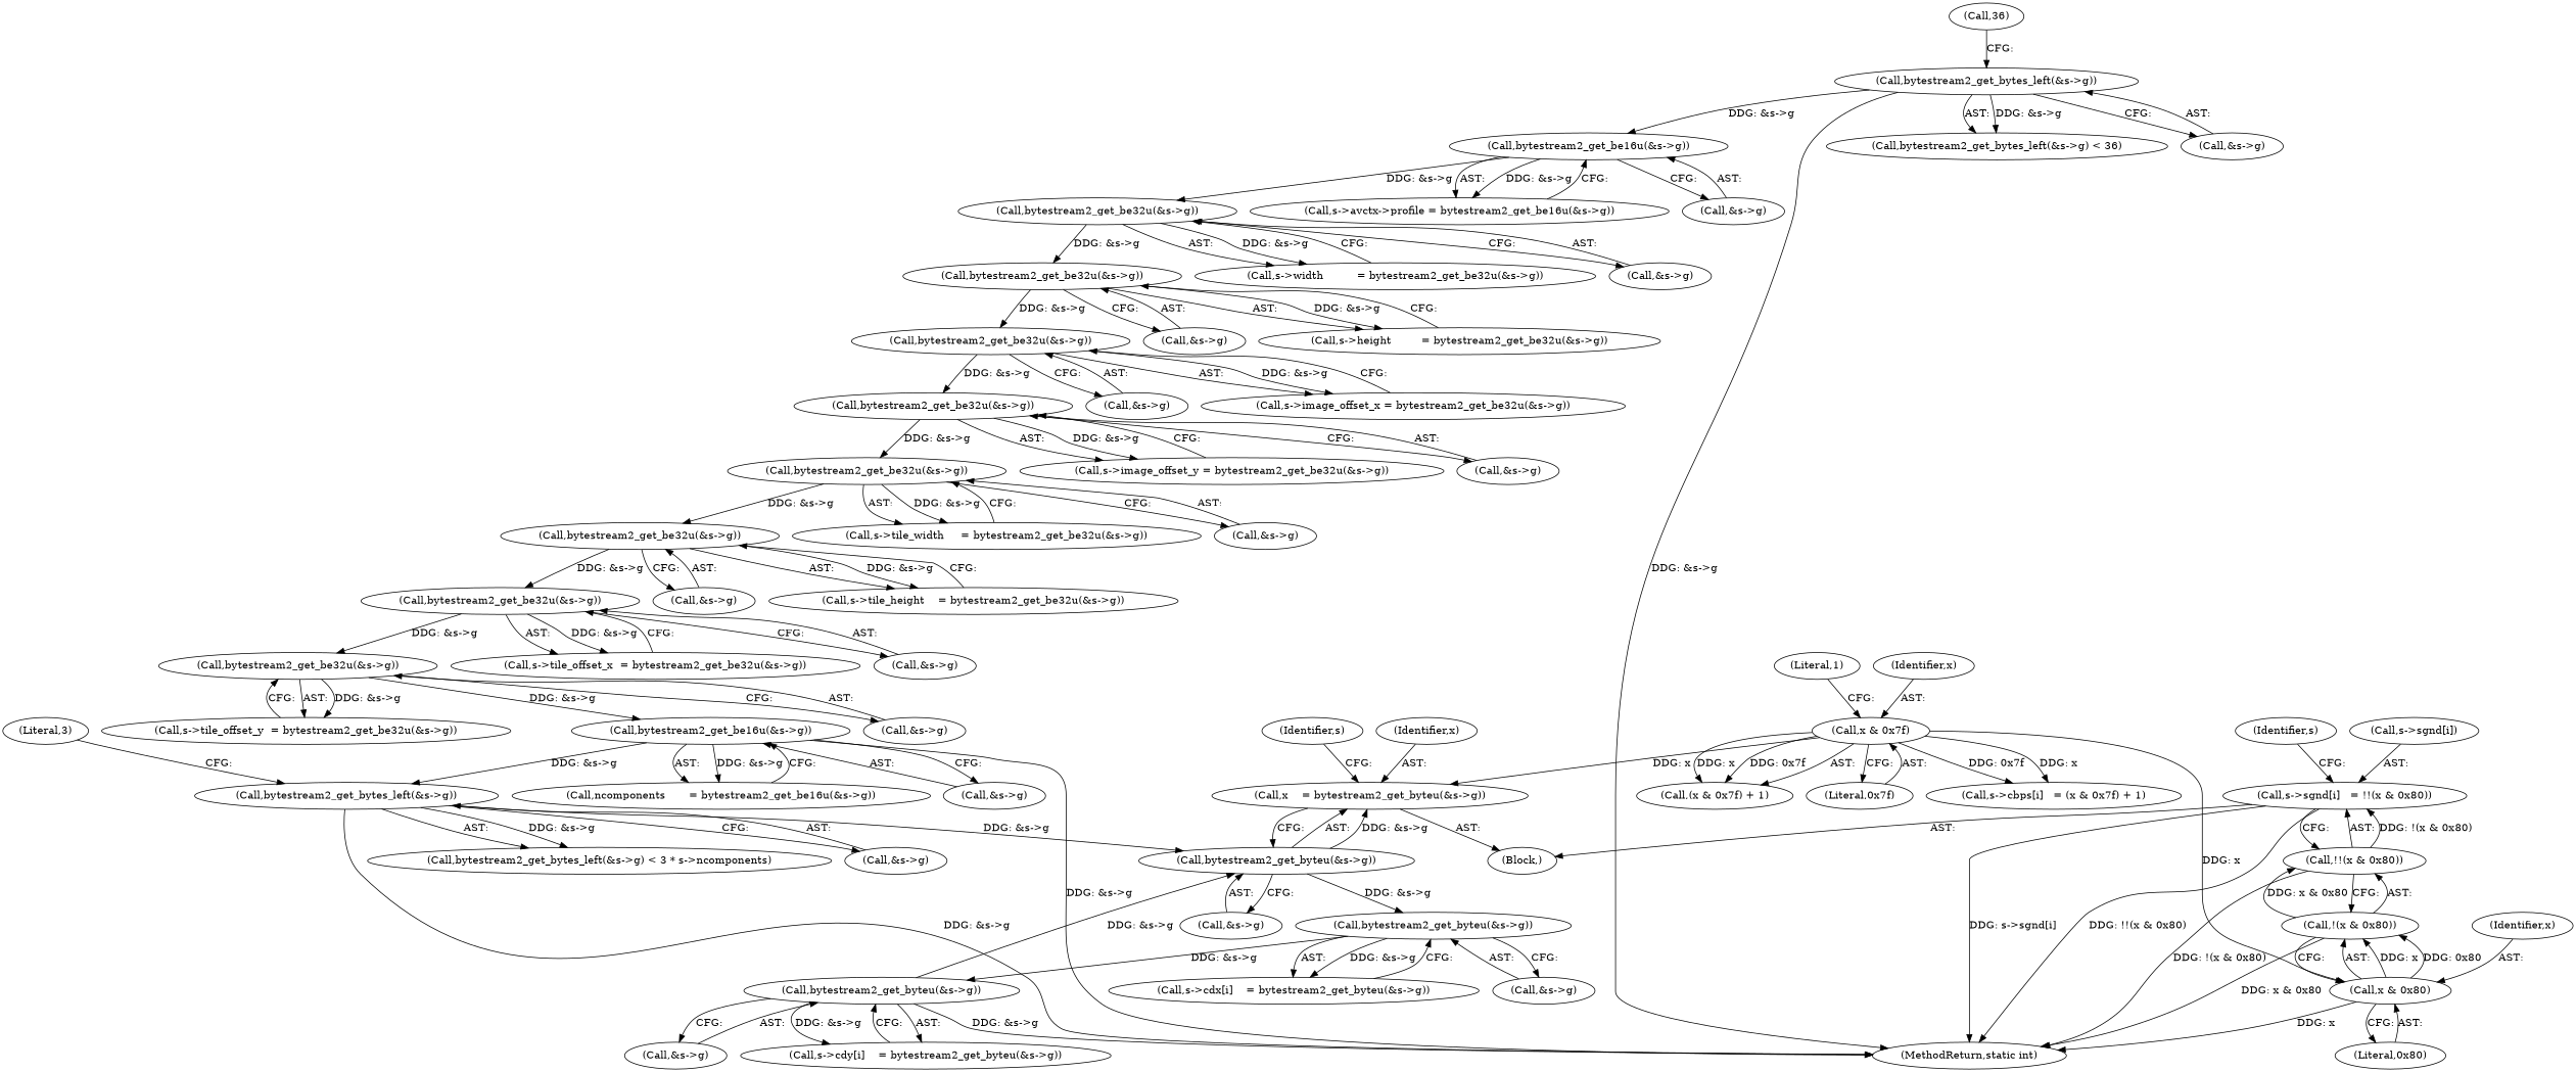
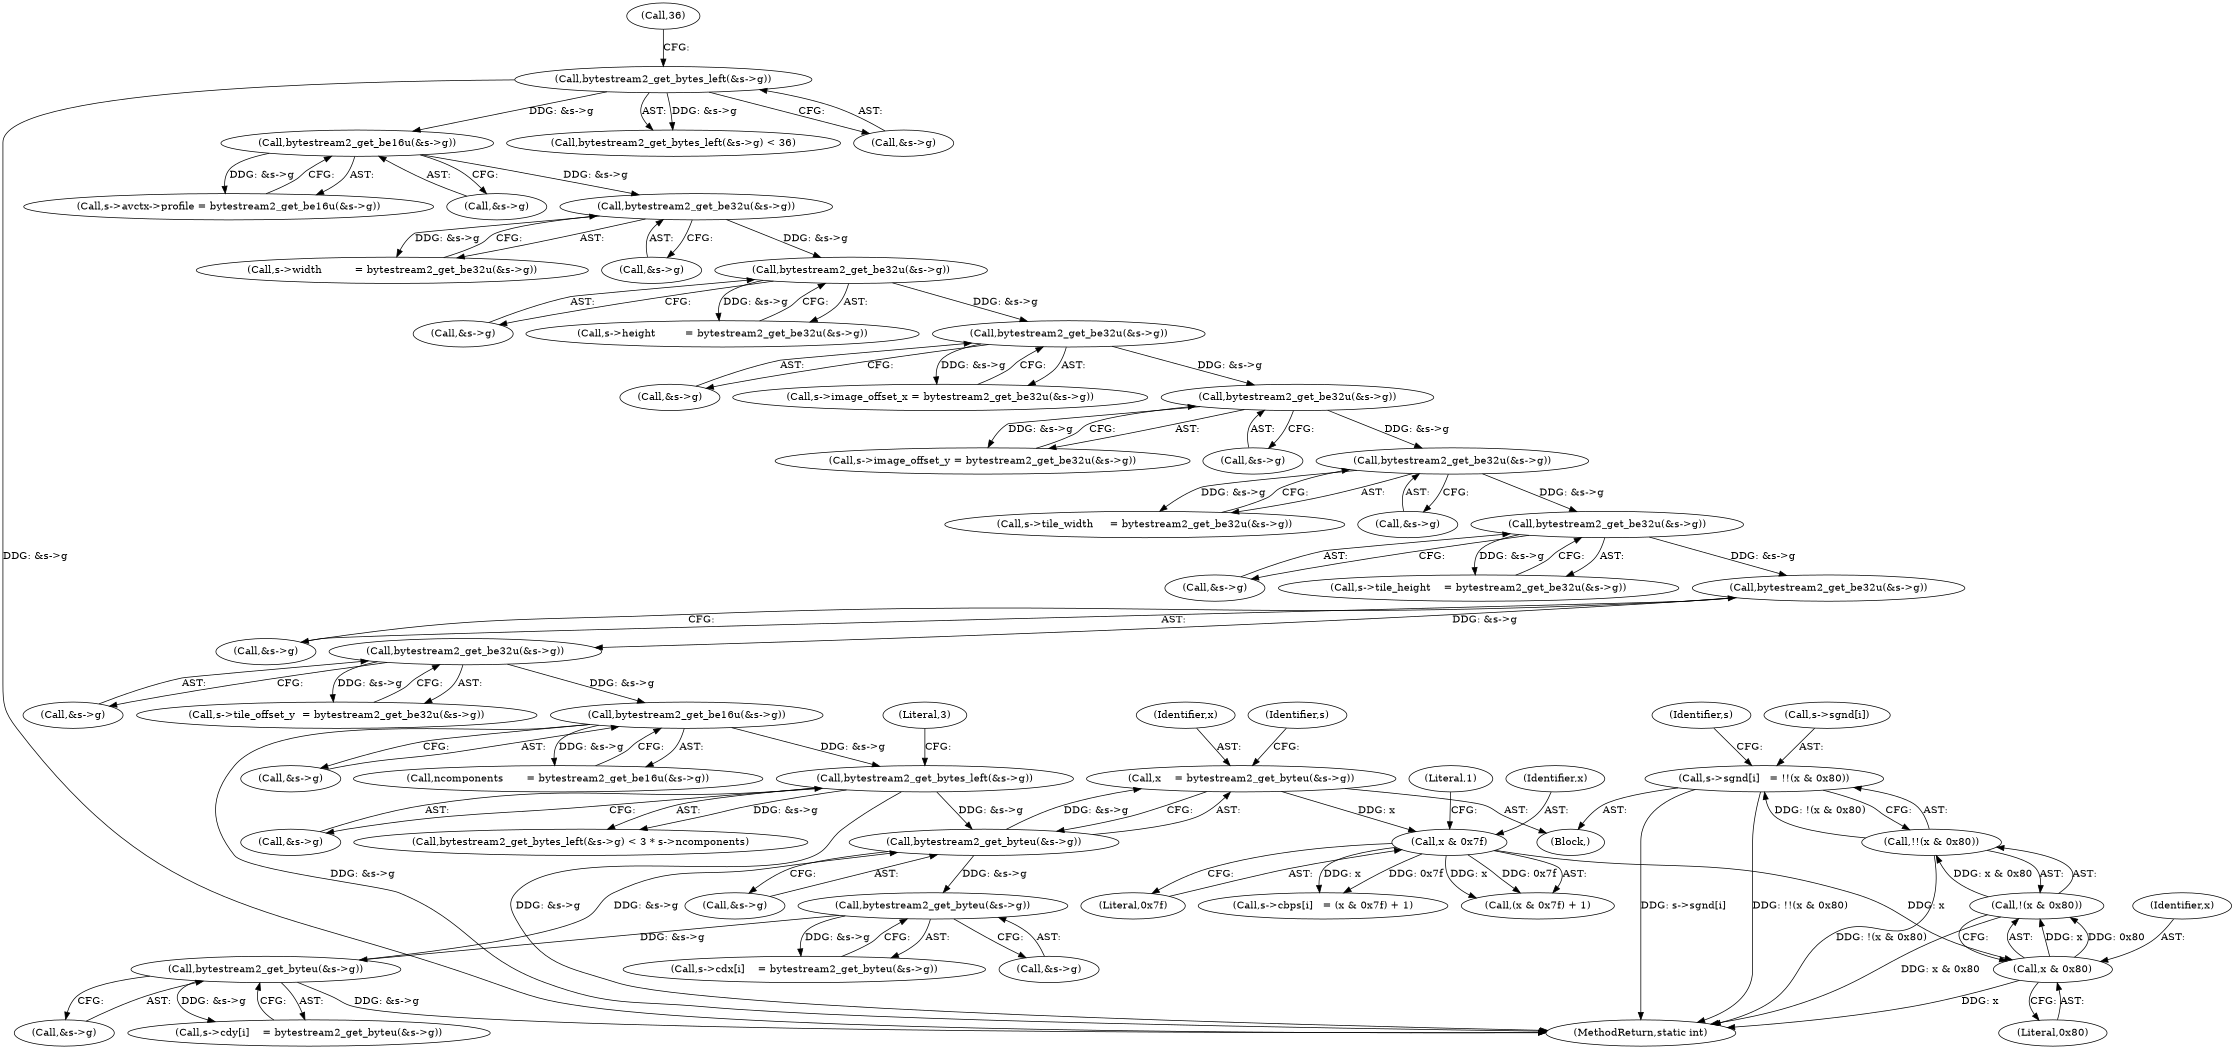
  digraph {
    n1 [label="(Call,s->sgnd[i]   = !!(x & 0x80))"]
    n2 [label="(Call,!!(x & 0x80))"]
    n3 [label="(Block,)"]
    n4 [label="(MethodReturn,static int)"]
    n5 [label="(Call,!(x & 0x80))"]
    n6 [label="(Call,x & 0x80)"]
    n7 [label="(Literal,0x80)"]
    n8 [label="(Call,x & 0x7f)"]
    n9 [label="(Call,s->cbps[i]   = (x & 0x7f) + 1)"]
    n10 [label="(Call,(x & 0x7f) + 1)"]
    n11 [label="(Literal,0x7f)"]
    n12 [label="(Call,x    = bytestream2_get_byteu(&s->g))"]
    n13 [label="(Call,bytestream2_get_byteu(&s->g))"]
    n14 [label="(Call,bytestream2_get_byteu(&s->g))"]
    n15 [label="(Call,&s->g)"]
    n16 [label="(Call,bytestream2_get_byteu(&s->g))"]
    n17 [label="(Call,&s->g)"]
    n18 [label="(Call,s->cdx[i]    = bytestream2_get_byteu(&s->g))"]
    n19 [label="(Call,bytestream2_get_bytes_left(&s->g))"]
    n20 [label="(Call,bytestream2_get_bytes_left(&s->g) < 3 * s->ncomponents)"]
    n21 [label="(Call,&s->g)"]
    n22 [label="(Call,bytestream2_get_be16u(&s->g))"]
    n23 [label="(Call,ncomponents       = bytestream2_get_be16u(&s->g))"]
    n24 [label="(Call,&s->g)"]
    n25 [label="(Call,bytestream2_get_be32u(&s->g))"]
    n26 [label="(Call,&s->g)"]
    n27 [label="(Call,s->tile_offset_y  = bytestream2_get_be32u(&s->g))"]
    n28 [label="(Call,bytestream2_get_be32u(&s->g))"]
-   n29 [label="(Call,s->tile_offset_x  = bytestream2_get_be32u(&s->g))"]
    n30 [label="(Call,&s->g)"]
    n31 [label="(Call,bytestream2_get_be32u(&s->g))"]
    n32 [label="(Call,&s->g)"]
    n33 [label="(Call,s->tile_height    = bytestream2_get_be32u(&s->g))"]
    n34 [label="(Call,bytestream2_get_be32u(&s->g))"]
    n35 [label="(Call,s->tile_width     = bytestream2_get_be32u(&s->g))"]
    n36 [label="(Call,&s->g)"]
    n37 [label="(Call,bytestream2_get_be32u(&s->g))"]
    n38 [label="(Call,s->image_offset_y = bytestream2_get_be32u(&s->g))"]
    n39 [label="(Call,&s->g)"]
    n40 [label="(Call,bytestream2_get_be32u(&s->g))"]
    n41 [label="(Call,&s->g)"]
    n42 [label="(Call,s->image_offset_x = bytestream2_get_be32u(&s->g))"]
    n43 [label="(Call,bytestream2_get_be32u(&s->g))"]
    n44 [label="(Call,&s->g)"]
    n45 [label="(Call,s->height         = bytestream2_get_be32u(&s->g))"]
    n46 [label="(Call,bytestream2_get_be32u(&s->g))"]
    n47 [label="(Call,s->width          = bytestream2_get_be32u(&s->g))"]
    n48 [label="(Call,&s->g)"]
    n49 [label="(Call,bytestream2_get_be16u(&s->g))"]
    n50 [label="(Call,s->avctx->profile = bytestream2_get_be16u(&s->g))"]
    n51 [label="(Call,&s->g)"]
    n52 [label="(Call,bytestream2_get_bytes_left(&s->g))"]
    n53 [label="(Call,bytestream2_get_bytes_left(&s->g) < 36)"]
    n54 [label="(Call,&s->g)"]
    n55 [label="(Call,s->cdy[i]    = bytestream2_get_byteu(&s->g))"]
    n56 [label="(Call,&s->g)"]
    n57 [label="(Identifier,x)"]
    n58 [label="(Identifier,x)"]
    n59 [label="(Identifier,s)"]
    n60 [label="(Call,s->sgnd[i])"]
    n61 [label="(Call,36)"]
    n62 [label="(Identifier,s)"]
    n63 [label="(Literal,1)"]
    n64 [label="(Identifier,x)"]
    n65 [label="(Literal,3)"]
    n1 -> n2 [label="CFG: "]
    n1 -> n3 [label="AST: "]
    n1 -> n4 [label="DDG: s->sgnd[i]"]
    n1 -> n4 [label="DDG: !!(x & 0x80)"]
    n2 -> n1 [label="AST: "]
    n2 -> n1 [label="DDG: !(x & 0x80)"]
    n2 -> n4 [label="DDG: !(x & 0x80)"]
-   n2 -> n5 [label="CFG: "]
+   n2 -> n5 [label="AST: "]
    n5 -> n2 [label="AST: "]
    n5 -> n2 [label="DDG: x & 0x80"]
    n5 -> n4 [label="DDG: x & 0x80"]
    n5 -> n6 [label="CFG: "]
    n6 -> n4 [label="DDG: x"]
    n6 -> n5 [label="AST: "]
    n6 -> n5 [label="DDG: x"]
    n6 -> n5 [label="DDG: 0x80"]
    n6 -> n7 [label="CFG: "]
    n7 -> n6 [label="AST: "]
    n8 -> n6 [label="DDG: x"]
    n8 -> n9 [label="DDG: x"]
    n8 -> n9 [label="DDG: 0x7f"]
    n8 -> n10 [label="AST: "]
    n8 -> n10 [label="DDG: x"]
    n8 -> n10 [label="DDG: 0x7f"]
    n8 -> n11 [label="CFG: "]
    n11 -> n8 [label="AST: "]
    n12 -> n3 [label="AST: "]
-   n8 -> n12 [label="DDG: x"]
+   n12 -> n8 [label="DDG: x"]
    n12 -> n13 [label="CFG: "]
    n13 -> n12 [label="AST: "]
    n13 -> n12 [label="DDG: &s->g"]
    n13 -> n14 [label="DDG: &s->g"]
    n13 -> n15 [label="CFG: "]
    n14 -> n16 [label="DDG: &s->g"]
    n14 -> n17 [label="CFG: "]
    n14 -> n18 [label="AST: "]
    n14 -> n18 [label="DDG: &s->g"]
    n15 -> n13 [label="AST: "]
    n16 -> n4 [label="DDG: &s->g"]
    n16 -> n13 [label="DDG: &s->g"]
    n16 -> n55 [label="AST: "]
    n16 -> n55 [label="DDG: &s->g"]
    n16 -> n56 [label="CFG: "]
    n17 -> n14 [label="AST: "]
    n18 -> n14 [label="CFG: "]
    n19 -> n4 [label="DDG: &s->g"]
    n19 -> n13 [label="DDG: &s->g"]
    n19 -> n20 [label="AST: "]
    n19 -> n20 [label="DDG: &s->g"]
    n19 -> n21 [label="CFG: "]
    n21 -> n19 [label="AST: "]
    n22 -> n4 [label="DDG: &s->g"]
    n22 -> n19 [label="DDG: &s->g"]
    n22 -> n23 [label="AST: "]
    n22 -> n23 [label="DDG: &s->g"]
    n22 -> n24 [label="CFG: "]
    n23 -> n22 [label="CFG: "]
    n24 -> n22 [label="AST: "]
    n25 -> n22 [label="DDG: &s->g"]
    n25 -> n26 [label="CFG: "]
    n25 -> n27 [label="AST: "]
    n25 -> n27 [label="DDG: &s->g"]
    n26 -> n25 [label="AST: "]
    n27 -> n25 [label="CFG: "]
    n28 -> n25 [label="DDG: &s->g"]
-   n28 -> n29 [label="AST: "]
-   n28 -> n29 [label="DDG: &s->g"]
    n28 -> n30 [label="CFG: "]
-   n29 -> n28 [label="CFG: "]
    n30 -> n28 [label="AST: "]
    n31 -> n28 [label="DDG: &s->g"]
    n31 -> n32 [label="CFG: "]
    n31 -> n33 [label="AST: "]
    n31 -> n33 [label="DDG: &s->g"]
    n32 -> n31 [label="AST: "]
    n33 -> n31 [label="CFG: "]
    n34 -> n31 [label="DDG: &s->g"]
    n34 -> n35 [label="AST: "]
    n34 -> n35 [label="DDG: &s->g"]
    n34 -> n36 [label="CFG: "]
    n35 -> n34 [label="CFG: "]
    n36 -> n34 [label="AST: "]
    n37 -> n34 [label="DDG: &s->g"]
    n37 -> n38 [label="AST: "]
    n37 -> n38 [label="DDG: &s->g"]
    n37 -> n39 [label="CFG: "]
    n38 -> n37 [label="CFG: "]
    n39 -> n37 [label="AST: "]
    n40 -> n37 [label="DDG: &s->g"]
    n40 -> n41 [label="CFG: "]
    n40 -> n42 [label="AST: "]
    n40 -> n42 [label="DDG: &s->g"]
    n41 -> n40 [label="AST: "]
    n42 -> n40 [label="CFG: "]
    n43 -> n40 [label="DDG: &s->g"]
    n43 -> n44 [label="CFG: "]
    n43 -> n45 [label="AST: "]
    n43 -> n45 [label="DDG: &s->g"]
    n44 -> n43 [label="AST: "]
    n45 -> n43 [label="CFG: "]
    n46 -> n43 [label="DDG: &s->g"]
    n46 -> n47 [label="AST: "]
    n46 -> n47 [label="DDG: &s->g"]
    n46 -> n48 [label="CFG: "]
    n47 -> n46 [label="CFG: "]
    n48 -> n46 [label="AST: "]
    n49 -> n46 [label="DDG: &s->g"]
    n49 -> n50 [label="AST: "]
    n49 -> n50 [label="DDG: &s->g"]
    n49 -> n51 [label="CFG: "]
    n50 -> n49 [label="CFG: "]
    n51 -> n49 [label="AST: "]
    n52 -> n4 [label="DDG: &s->g"]
    n52 -> n49 [label="DDG: &s->g"]
    n52 -> n53 [label="AST: "]
    n52 -> n53 [label="DDG: &s->g"]
    n52 -> n54 [label="CFG: "]
    n54 -> n52 [label="AST: "]
    n55 -> n16 [label="CFG: "]
    n56 -> n16 [label="AST: "]
    n57 -> n8 [label="AST: "]
    n58 -> n6 [label="AST: "]
    n59 -> n12 [label="CFG: "]
    n60 -> n1 [label="AST: "]
    n61 -> n52 [label="CFG: "]
    n62 -> n1 [label="CFG: "]
    n63 -> n8 [label="CFG: "]
    n64 -> n12 [label="AST: "]
    n65 -> n19 [label="CFG: "]
  }
